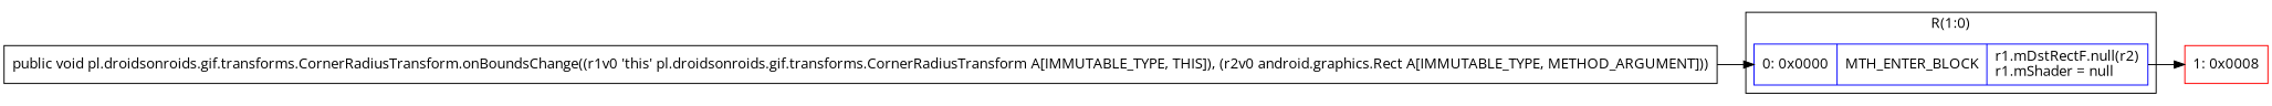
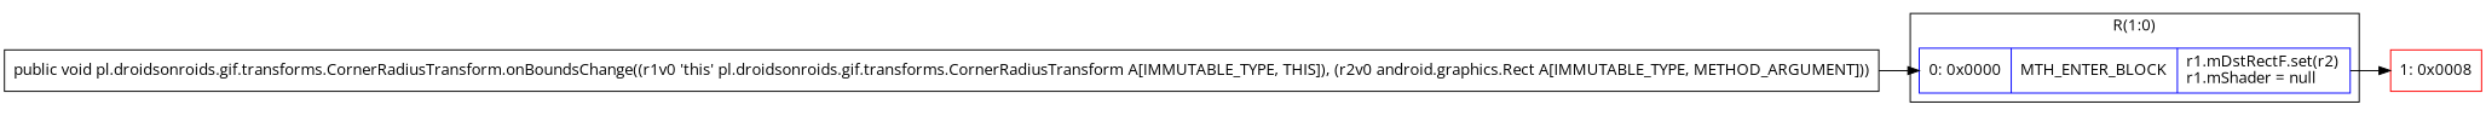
  digraph {
    rankdir=LR
    fontname="Open Sans"
    node [shape=record fontname="Open Sans"]
    edge [fontname="Open Sans"]
-   n1 [color=blue label="{0\:\ 0x0000|MTH_ENTER_BLOCK\l|r1.mDstRectF.null(r2)\lr1.mShader = null\l}"]
+   n1 [color=blue label="{0\:\ 0x0000|MTH_ENTER_BLOCK\l|r1.mDstRectF.set(r2)\lr1.mShader = null\l}"]
    n2 [color=red label="{1\:\ 0x0008}"]
    n3 [label="{public void pl.droidsonroids.gif.transforms.CornerRadiusTransform.onBoundsChange((r1v0 'this' pl.droidsonroids.gif.transforms.CornerRadiusTransform A[IMMUTABLE_TYPE, THIS]), (r2v0 android.graphics.Rect A[IMMUTABLE_TYPE, METHOD_ARGUMENT])) }"]
    subgraph cluster_1 {
      label="R(1:0)"
      n1
    }
    n1 -> n2
    n3 -> n1
  }
